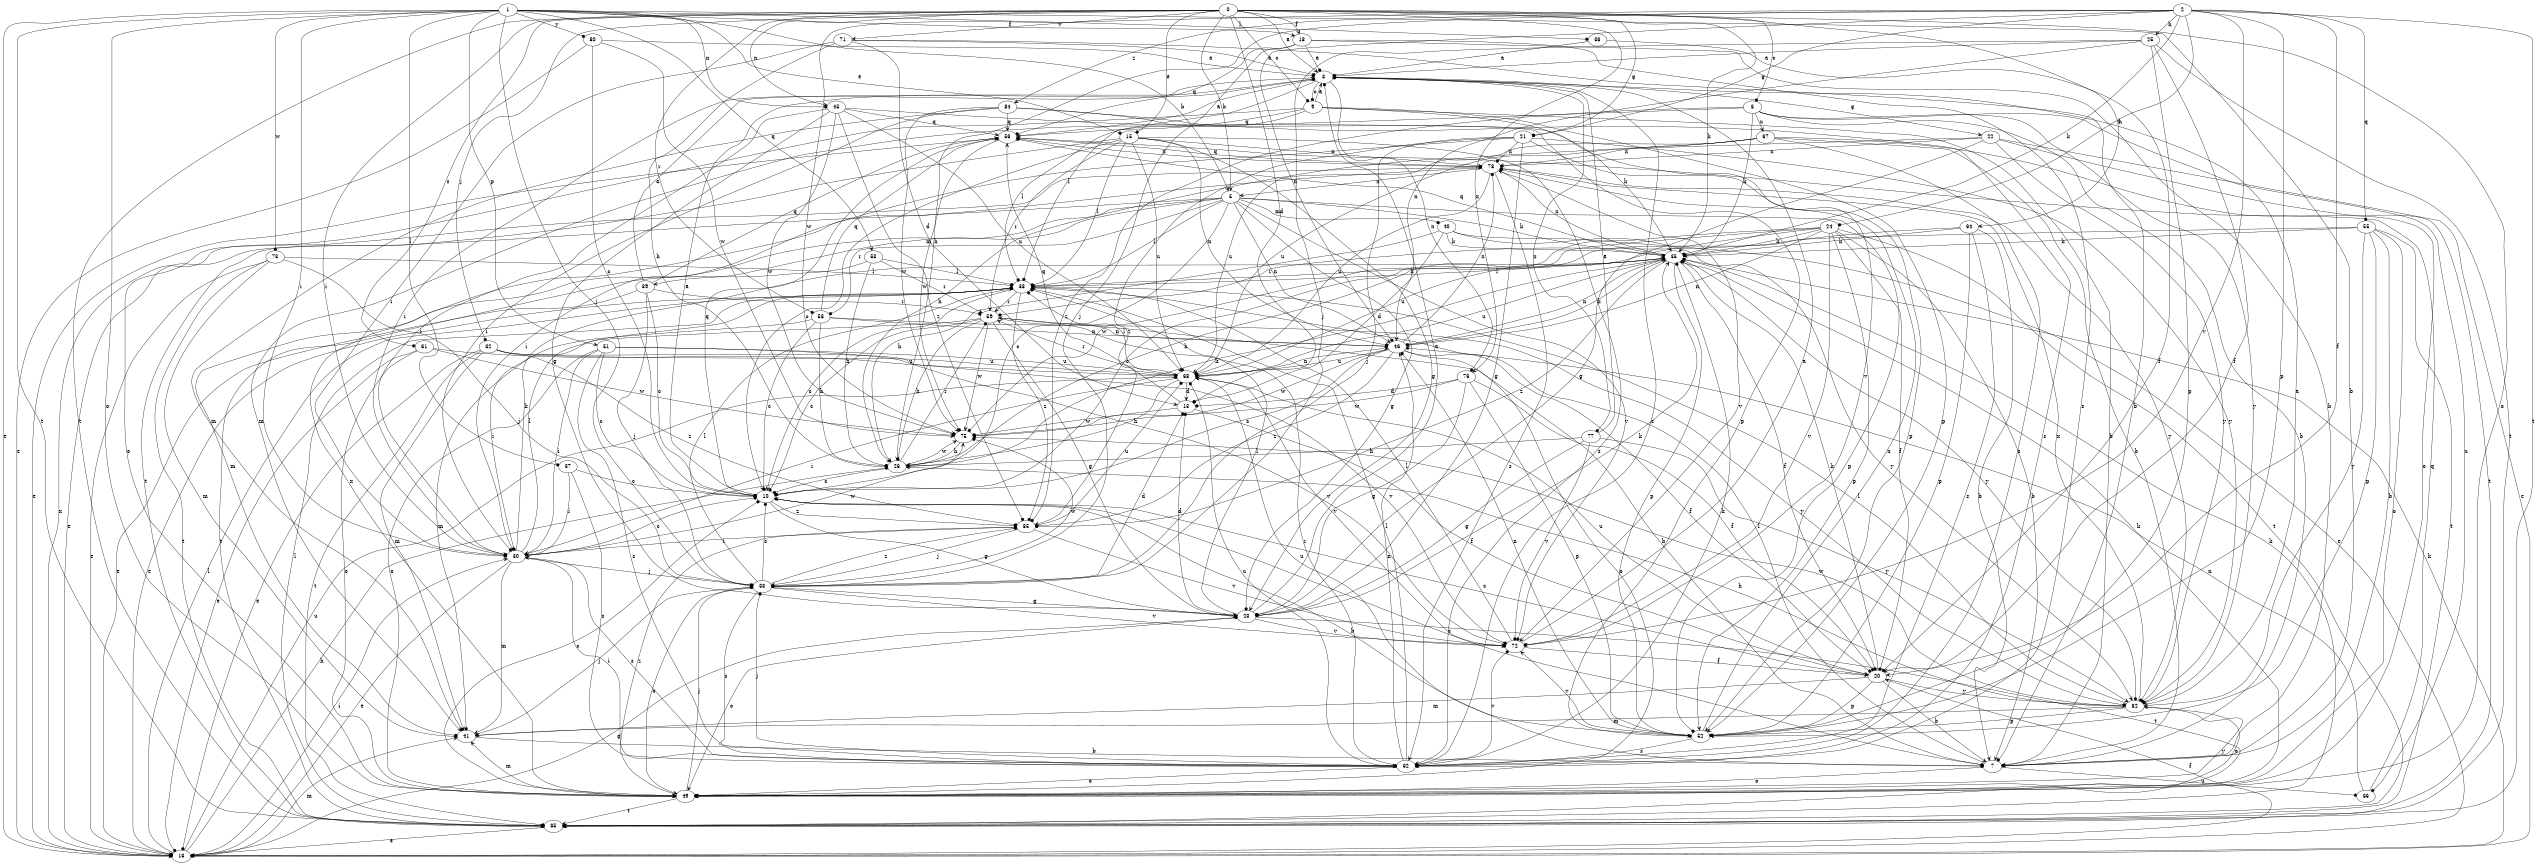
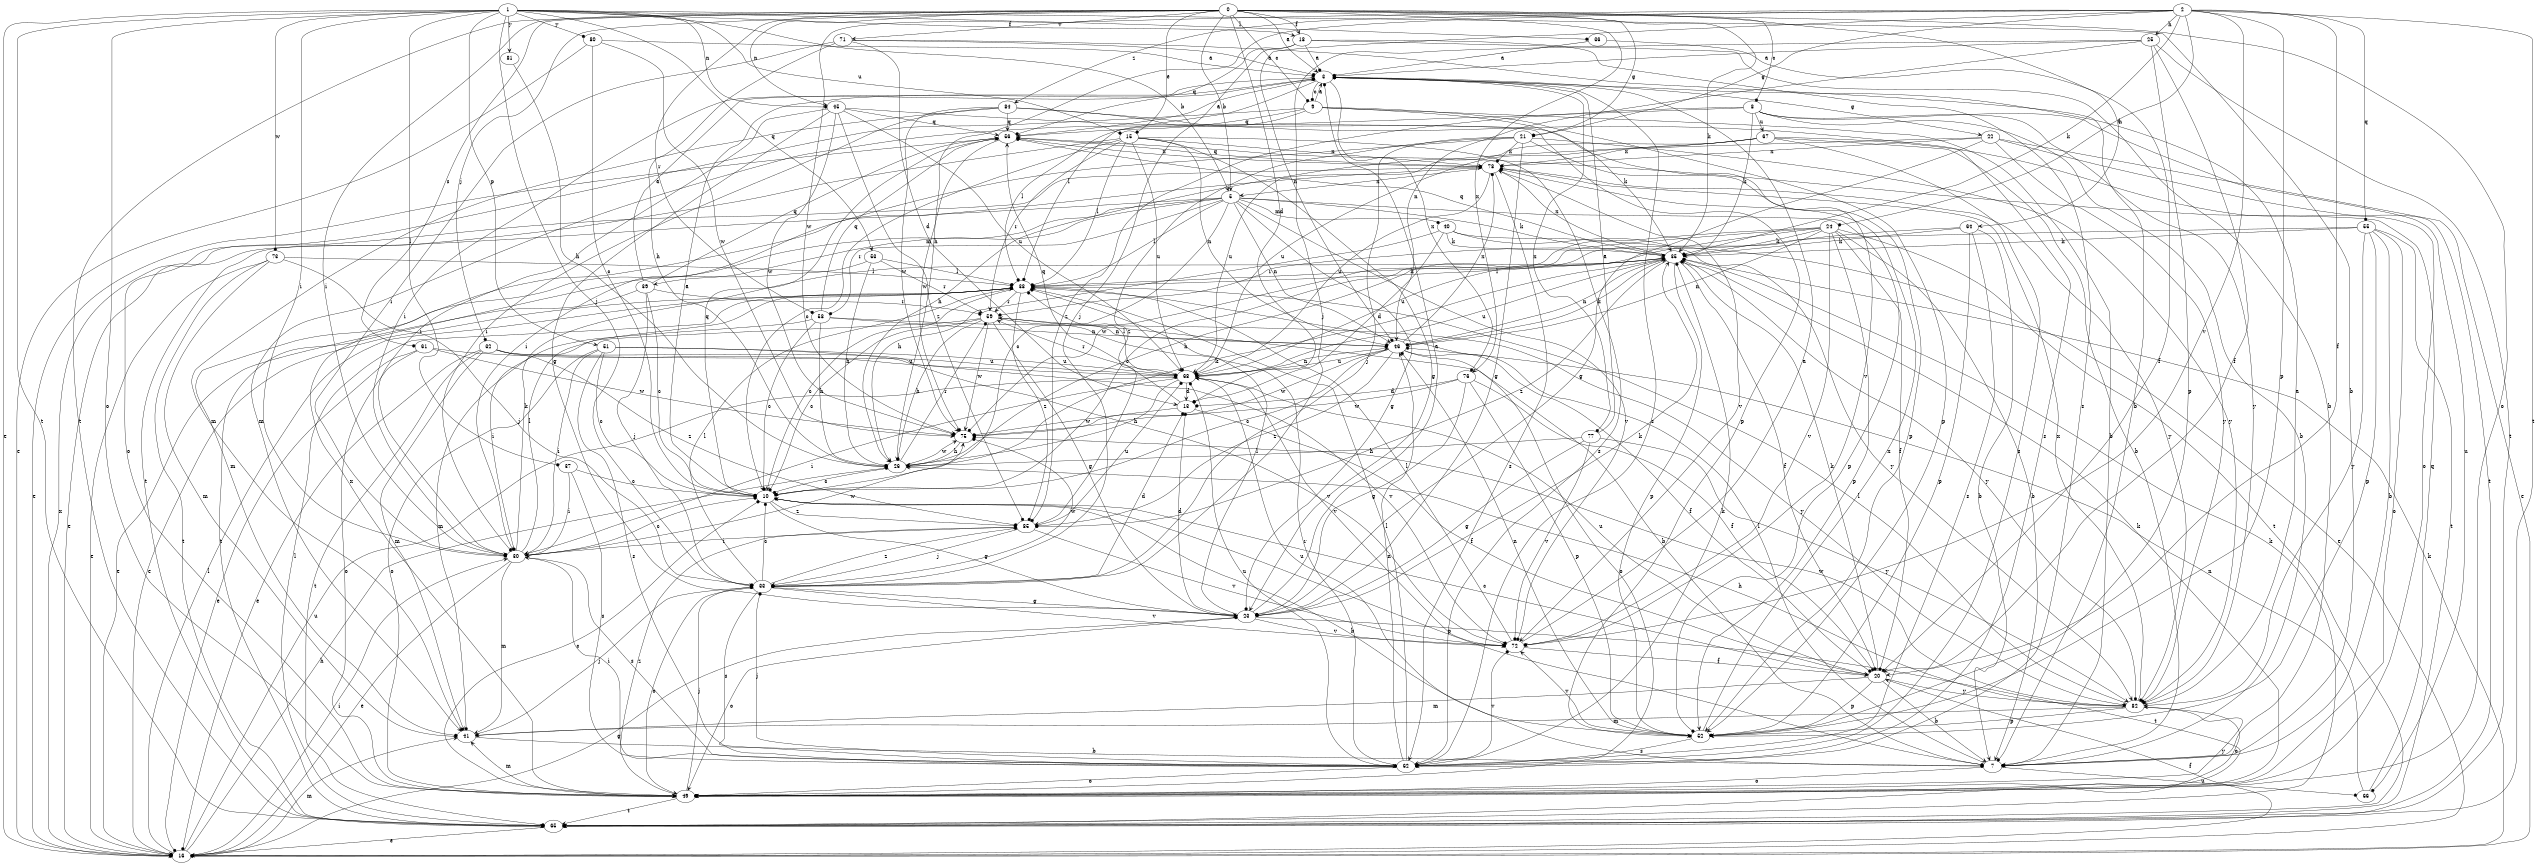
  strict digraph {
    edge [arrowhead=dot]
    0
    3
    5
    8
    9
    13
    15
    18
    21
    30
    32
    35
    45
    49
    58
    61
    64
    65
    71
    76
    22
    38
    62
    77
    16
    46
    52
    72
    10
    23
    39
    40
    41
    7
    66
    67
    82
    85
    56
    20
    75
    78
    59
    68
    33
    26
    1
    36
    37
    51
    53
    73
    80
+   81
    2
    24
    25
    55
    84
    0 -> 3 [arrowhead=vee label=a]
    0 -> 5 [arrowhead=vee label=b]
    0 -> 8 [label=c]
    0 -> 9 [label=c]
    0 -> 13 [label=d]
    0 -> 15 [label=e]
    0 -> 18 [arrowhead=vee label=f]
    0 -> 21 [label=g]
    0 -> 30 [label=i]
    0 -> 32 [label=j]
    0 -> 35 [arrowhead=vee label=k]
    0 -> 45 [arrowhead=vee label=n]
    0 -> 49 [label=o]
    0 -> 58 [label=r]
    0 -> 61 [label=s]
    0 -> 64 [arrowhead=vee label=t]
    0 -> 65 [label=t]
    0 -> 71 [arrowhead=vee label=v]
    0 -> 76 [arrowhead=vee label=x]
    3 -> 9 [label=c]
    3 -> 30 [arrowhead=vee label=i]
    3 -> 76 [label=x]
    3 -> 22 [arrowhead=vee label=g]
    3 -> 38 [label=l]
    3 -> 62 [arrowhead=vee label=s]
    3 -> 77 [label=x]
    5 -> 35 [label=k]
    5 -> 58 [label=r]
    5 -> 38 [label=l]
    5 -> 16 [label=e]
    5 -> 46 [arrowhead=vee label=n]
    5 -> 52 [label=p]
    5 -> 72 [label=v]
    5 -> 10 [label=c]
    5 -> 23 [label=g]
    5 -> 39 [arrowhead=vee label=m]
    5 -> 40 [label=m]
    5 -> 41 [label=m]
    8 -> 35 [label=k]
    8 -> 41 [arrowhead=vee label=m]
    8 -> 7 [arrowhead=vee label=b]
    8 -> 66 [label=u]
    8 -> 67 [arrowhead=vee label=u]
    8 -> 82 [arrowhead=vee label=y]
    8 -> 85 [label=z]
    9 -> 3 [arrowhead=vee label=a]
    9 -> 35 [arrowhead=vee label=k]
    9 -> 49 [arrowhead=vee label=o]
    9 -> 38 [label=l]
    9 -> 52 [arrowhead=vee label=p]
    9 -> 7 [label=b]
    9 -> 56 [arrowhead=vee label=q]
    13 -> 56 [arrowhead=vee label=q]
    13 -> 20 [arrowhead=vee label=f]
    13 -> 75 [label=w]
    15 -> 65 [arrowhead=vee label=t]
    15 -> 38 [label=l]
    15 -> 62 [arrowhead=vee label=s]
    15 -> 46 [label=n]
    15 -> 10 [arrowhead=vee label=c]
    15 -> 23 [arrowhead=vee label=g]
    15 -> 78 [arrowhead=vee label=x]
    15 -> 59 [arrowhead=vee label=r]
    15 -> 68 [label=u]
    18 -> 3 [label=a]
    18 -> 62 [label=s]
    18 -> 7 [label=b]
    18 -> 56 [label=q]
    18 -> 33 [label=j]
    21 -> 30 [arrowhead=vee label=i]
    21 -> 52 [arrowhead=vee label=p]
    21 -> 23 [label=g]
    21 -> 82 [label=y]
    21 -> 85 [arrowhead=vee label=z]
    21 -> 78 [label=x]
    21 -> 33 [label=j]
    30 -> 35 [arrowhead=vee label=k]
    30 -> 38 [label=l]
    30 -> 62 [label=s]
    30 -> 16 [arrowhead=vee label=e]
    30 -> 10 [label=c]
    30 -> 41 [arrowhead=vee label=m]
    30 -> 75 [arrowhead=vee label=w]
-   30 -> 33 [label=j]
    32 -> 65 [label=t]
    32 -> 16 [label=e]
    32 -> 72 [label=v]
    32 -> 41 [arrowhead=vee label=m]
    32 -> 85 [label=z]
    32 -> 68 [label=u]
    35 -> 38 [arrowhead=vee label=l]
    35 -> 46 [label=n]
    35 -> 52 [arrowhead=vee label=p]
    35 -> 82 [label=y]
    35 -> 85 [label=z]
    35 -> 56 [label=q]
    35 -> 20 [label=f]
    35 -> 78 [arrowhead=vee label=x]
    35 -> 68 [arrowhead=vee label=u]
    45 -> 30 [label=i]
    45 -> 52 [label=p]
    45 -> 23 [arrowhead=vee label=g]
    45 -> 85 [label=z]
    45 -> 56 [arrowhead=vee label=q]
    45 -> 75 [label=w]
    45 -> 68 [arrowhead=vee label=u]
    49 -> 35 [label=k]
    49 -> 65 [arrowhead=vee label=t]
    49 -> 10 [label=c]
    49 -> 41 [arrowhead=vee label=m]
    49 -> 82 [arrowhead=vee label=y]
    49 -> 85 [arrowhead=vee label=z]
    49 -> 78 [arrowhead=vee label=x]
    49 -> 33 [label=j]
    58 -> 30 [label=i]
    58 -> 46 [label=n]
    58 -> 10 [label=c]
    58 -> 82 [label=y]
    58 -> 56 [arrowhead=vee label=q]
    58 -> 26 [label=h]
    61 -> 49 [label=o]
    61 -> 16 [label=e]
    61 -> 75 [arrowhead=vee label=w]
    61 -> 68 [arrowhead=vee label=u]
    64 -> 35 [arrowhead=vee label=k]
    64 -> 62 [arrowhead=vee label=s]
    64 -> 52 [label=p]
    64 -> 7 [arrowhead=vee label=b]
    64 -> 26 [arrowhead=vee label=h]
    65 -> 35 [label=k]
    65 -> 38 [label=l]
    65 -> 16 [arrowhead=vee label=e]
    71 -> 3 [label=a]
    71 -> 13 [arrowhead=vee label=d]
    71 -> 30 [label=i]
    71 -> 7 [label=b]
    71 -> 26 [label=h]
    76 -> 13 [label=d]
    76 -> 52 [arrowhead=vee label=p]
    76 -> 23 [label=g]
    76 -> 20 [label=f]
    76 -> 75 [label=w]
    22 -> 65 [label=t]
    22 -> 16 [label=e]
    22 -> 23 [label=g]
    22 -> 82 [label=y]
    22 -> 78 [label=x]
    22 -> 68 [arrowhead=vee label=u]
    38 -> 35 [label=k]
    38 -> 16 [arrowhead=vee label=e]
    38 -> 10 [arrowhead=vee label=c]
    38 -> 85 [label=z]
    38 -> 59 [arrowhead=vee label=r]
    62 -> 30 [arrowhead=vee label=i]
    62 -> 35 [label=k]
    62 -> 49 [label=o]
    62 -> 38 [label=l]
    62 -> 46 [arrowhead=vee label=n]
    62 -> 72 [label=v]
    62 -> 59 [arrowhead=vee label=r]
    62 -> 68 [label=u]
    62 -> 33 [label=j]
    77 -> 3 [label=a]
    77 -> 72 [label=v]
    77 -> 23 [label=g]
    77 -> 82 [arrowhead=vee label=y]
    77 -> 26 [arrowhead=vee label=h]
    16 -> 30 [arrowhead=vee label=i]
    16 -> 35 [label=k]
    16 -> 38 [label=l]
    16 -> 23 [label=g]
    16 -> 41 [arrowhead=vee label=m]
    16 -> 20 [arrowhead=vee label=f]
    16 -> 78 [arrowhead=vee label=x]
    16 -> 68 [label=u]
    16 -> 26 [label=h]
    46 -> 35 [arrowhead=vee label=k]
    46 -> 49 [arrowhead=vee label=o]
    46 -> 10 [arrowhead=vee label=c]
    46 -> 85 [label=z]
    46 -> 20 [label=f]
    46 -> 75 [label=w]
    46 -> 78 [label=x]
    46 -> 68 [label=u]
    52 -> 62 [label=s]
    52 -> 46 [label=n]
    52 -> 72 [arrowhead=vee label=v]
    52 -> 78 [label=x]
    52 -> 68 [arrowhead=vee label=u]
    72 -> 3 [label=a]
    72 -> 38 [arrowhead=vee label=l]
    72 -> 20 [arrowhead=vee label=f]
    10 -> 3 [label=a]
    10 -> 23 [arrowhead=vee label=g]
    10 -> 7 [label=b]
    10 -> 85 [label=z]
    10 -> 56 [label=q]
    23 -> 3 [label=a]
    23 -> 13 [label=d]
    23 -> 35 [arrowhead=vee label=k]
    23 -> 49 [arrowhead=vee label=o]
    23 -> 65 [label=t]
    23 -> 38 [label=l]
    23 -> 72 [arrowhead=vee label=v]
    39 -> 3 [arrowhead=vee label=a]
    39 -> 16 [label=e]
    39 -> 10 [label=c]
    39 -> 56 [arrowhead=vee label=q]
    39 -> 59 [label=r]
    39 -> 33 [label=j]
    40 -> 13 [label=d]
    40 -> 35 [arrowhead=vee label=k]
    40 -> 16 [label=e]
    40 -> 82 [arrowhead=vee label=y]
    40 -> 26 [arrowhead=vee label=h]
    41 -> 7 [label=b]
    41 -> 33 [label=j]
    7 -> 49 [label=o]
    7 -> 38 [arrowhead=vee label=l]
-   7 -> 10 [arrowhead=vee label=c]
+   7 -> 10 [arrowhead=vee label=p]
    7 -> 66 [label=u]
    66 -> 46 [label=n]
    66 -> 56 [arrowhead=vee label=q]
    67 -> 49 [arrowhead=vee label=o]
    67 -> 62 [label=s]
    67 -> 7 [arrowhead=vee label=b]
    67 -> 78 [arrowhead=vee label=x]
    67 -> 68 [arrowhead=vee label=u]
    67 -> 26 [arrowhead=vee label=h]
    82 -> 3 [label=a]
    82 -> 49 [arrowhead=vee label=o]
    82 -> 38 [arrowhead=vee label=l]
    82 -> 52 [arrowhead=vee label=p]
    82 -> 41 [label=m]
    82 -> 75 [label=w]
    82 -> 78 [label=x]
    82 -> 26 [arrowhead=vee label=h]
    85 -> 30 [arrowhead=vee label=i]
    85 -> 72 [label=v]
    85 -> 68 [label=u]
    85 -> 33 [arrowhead=vee label=j]
    56 -> 3 [label=a]
    56 -> 16 [arrowhead=vee label=e]
    56 -> 75 [label=w]
    56 -> 78 [label=x]
    20 -> 35 [arrowhead=vee label=k]
    20 -> 52 [arrowhead=vee label=p]
    20 -> 10 [label=c]
    20 -> 41 [arrowhead=vee label=m]
    20 -> 7 [arrowhead=vee label=b]
    20 -> 82 [arrowhead=vee label=y]
    20 -> 68 [arrowhead=vee label=u]
    75 -> 26 [arrowhead=vee label=h]
    78 -> 5 [arrowhead=vee label=x]
    78 -> 62 [arrowhead=vee label=s]
    78 -> 72 [arrowhead=vee label=v]
    78 -> 82 [label=y]
    78 -> 56 [label=q]
    78 -> 68 [label=u]
    59 -> 46 [label=n]
    59 -> 10 [label=c]
    59 -> 23 [arrowhead=vee label=g]
    59 -> 41 [label=m]
    59 -> 7 [label=b]
    59 -> 75 [arrowhead=vee label=w]
    59 -> 26 [label=h]
    68 -> 13 [arrowhead=vee label=d]
    68 -> 30 [arrowhead=vee label=i]
    68 -> 38 [label=l]
    68 -> 46 [arrowhead=vee label=n]
    68 -> 72 [label=v]
    68 -> 59 [arrowhead=vee label=r]
    68 -> 26 [arrowhead=vee label=h]
    33 -> 13 [label=d]
    33 -> 49 [arrowhead=vee label=o]
    33 -> 38 [arrowhead=vee label=l]
    33 -> 62 [arrowhead=vee label=s]
    33 -> 72 [arrowhead=vee label=v]
    33 -> 10 [label=c]
    33 -> 23 [arrowhead=vee label=g]
    33 -> 85 [label=z]
    33 -> 75 [label=w]
    26 -> 35 [arrowhead=vee label=k]
    26 -> 10 [label=c]
    26 -> 75 [arrowhead=vee label=w]
    26 -> 59 [label=r]
    1 -> 5 [arrowhead=vee label=b]
-   1 -> 15 [label=e]
+   1 -> 15 [label=u]
    1 -> 18 [arrowhead=vee label=f]
    1 -> 30 [label=i]
    1 -> 45 [label=n]
    1 -> 49 [arrowhead=vee label=o]
    1 -> 65 [label=t]
    1 -> 16 [label=e]
    1 -> 7 [label=b]
    1 -> 33 [arrowhead=vee label=j]
    1 -> 36 [label=l]
    1 -> 37 [label=l]
    1 -> 51 [arrowhead=vee label=p]
    1 -> 53 [arrowhead=vee label=q]
    1 -> 73 [label=w]
    1 -> 80 [label=y]
+   1 -> 81 [arrowhead=vee label=y]
    36 -> 3 [label=a]
    36 -> 20 [label=f]
    37 -> 30 [arrowhead=vee label=i]
    37 -> 62 [arrowhead=vee label=s]
    37 -> 10 [label=c]
    51 -> 30 [arrowhead=vee label=i]
    51 -> 49 [arrowhead=vee label=o]
    51 -> 62 [label=s]
    51 -> 72 [arrowhead=vee label=v]
    51 -> 10 [label=c]
    51 -> 68 [label=u]
    53 -> 65 [arrowhead=vee label=t]
    53 -> 38 [label=l]
    53 -> 59 [arrowhead=vee label=r]
    53 -> 26 [label=h]
    73 -> 65 [label=t]
    73 -> 38 [label=l]
    73 -> 16 [label=e]
    73 -> 41 [label=m]
    73 -> 33 [label=j]
    80 -> 3 [label=a]
    80 -> 16 [label=e]
    80 -> 10 [label=c]
    80 -> 75 [arrowhead=vee label=w]
+   81 -> 26 [arrowhead=vee label=h]
    2 -> 21 [label=g]
    2 -> 35 [label=k]
    2 -> 65 [label=t]
    2 -> 46 [label=n]
    2 -> 52 [arrowhead=vee label=p]
    2 -> 72 [arrowhead=vee label=v]
    2 -> 20 [arrowhead=vee label=f]
    2 -> 75 [arrowhead=vee label=w]
    2 -> 26 [arrowhead=vee label=h]
    2 -> 24 [label=h]
    2 -> 25 [arrowhead=vee label=h]
    2 -> 55 [label=q]
    2 -> 84 [arrowhead=vee label=z]
    24 -> 35 [label=k]
    24 -> 65 [arrowhead=vee label=t]
    24 -> 46 [arrowhead=vee label=n]
    24 -> 52 [arrowhead=vee label=p]
    24 -> 72 [label=v]
    24 -> 10 [label=c]
    24 -> 7 [arrowhead=vee label=b]
    24 -> 20 [label=f]
    24 -> 75 [label=w]
    24 -> 68 [label=u]
    25 -> 3 [arrowhead=vee label=a]
    25 -> 65 [arrowhead=vee label=t]
    25 -> 46 [arrowhead=vee label=n]
    25 -> 52 [label=p]
    25 -> 20 [arrowhead=vee label=f]
    25 -> 33 [label=j]
    55 -> 35 [arrowhead=vee label=k]
    55 -> 49 [label=o]
    55 -> 65 [arrowhead=vee label=t]
    55 -> 52 [arrowhead=vee label=p]
    55 -> 7 [label=b]
    55 -> 82 [arrowhead=vee label=y]
    55 -> 59 [label=r]
    84 -> 30 [label=i]
    84 -> 62 [arrowhead=vee label=s]
    84 -> 72 [label=v]
    84 -> 41 [label=m]
    84 -> 56 [arrowhead=vee label=q]
    84 -> 75 [arrowhead=vee label=w]
  }
